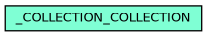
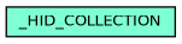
  digraph {
    rankdir=TB
-   n1 [color=black fillcolor=aquamarine fontname=Helvetica fontsize=10 height=0.2 label=_COLLECTION_COLLECTION shape=record style=filled width=0.4]
+   n1 [color=black fillcolor=aquamarine fontname=Helvetica fontsize=10 height=0.2 label=_HID_COLLECTION shape=record style=filled width=0.4]
  }
